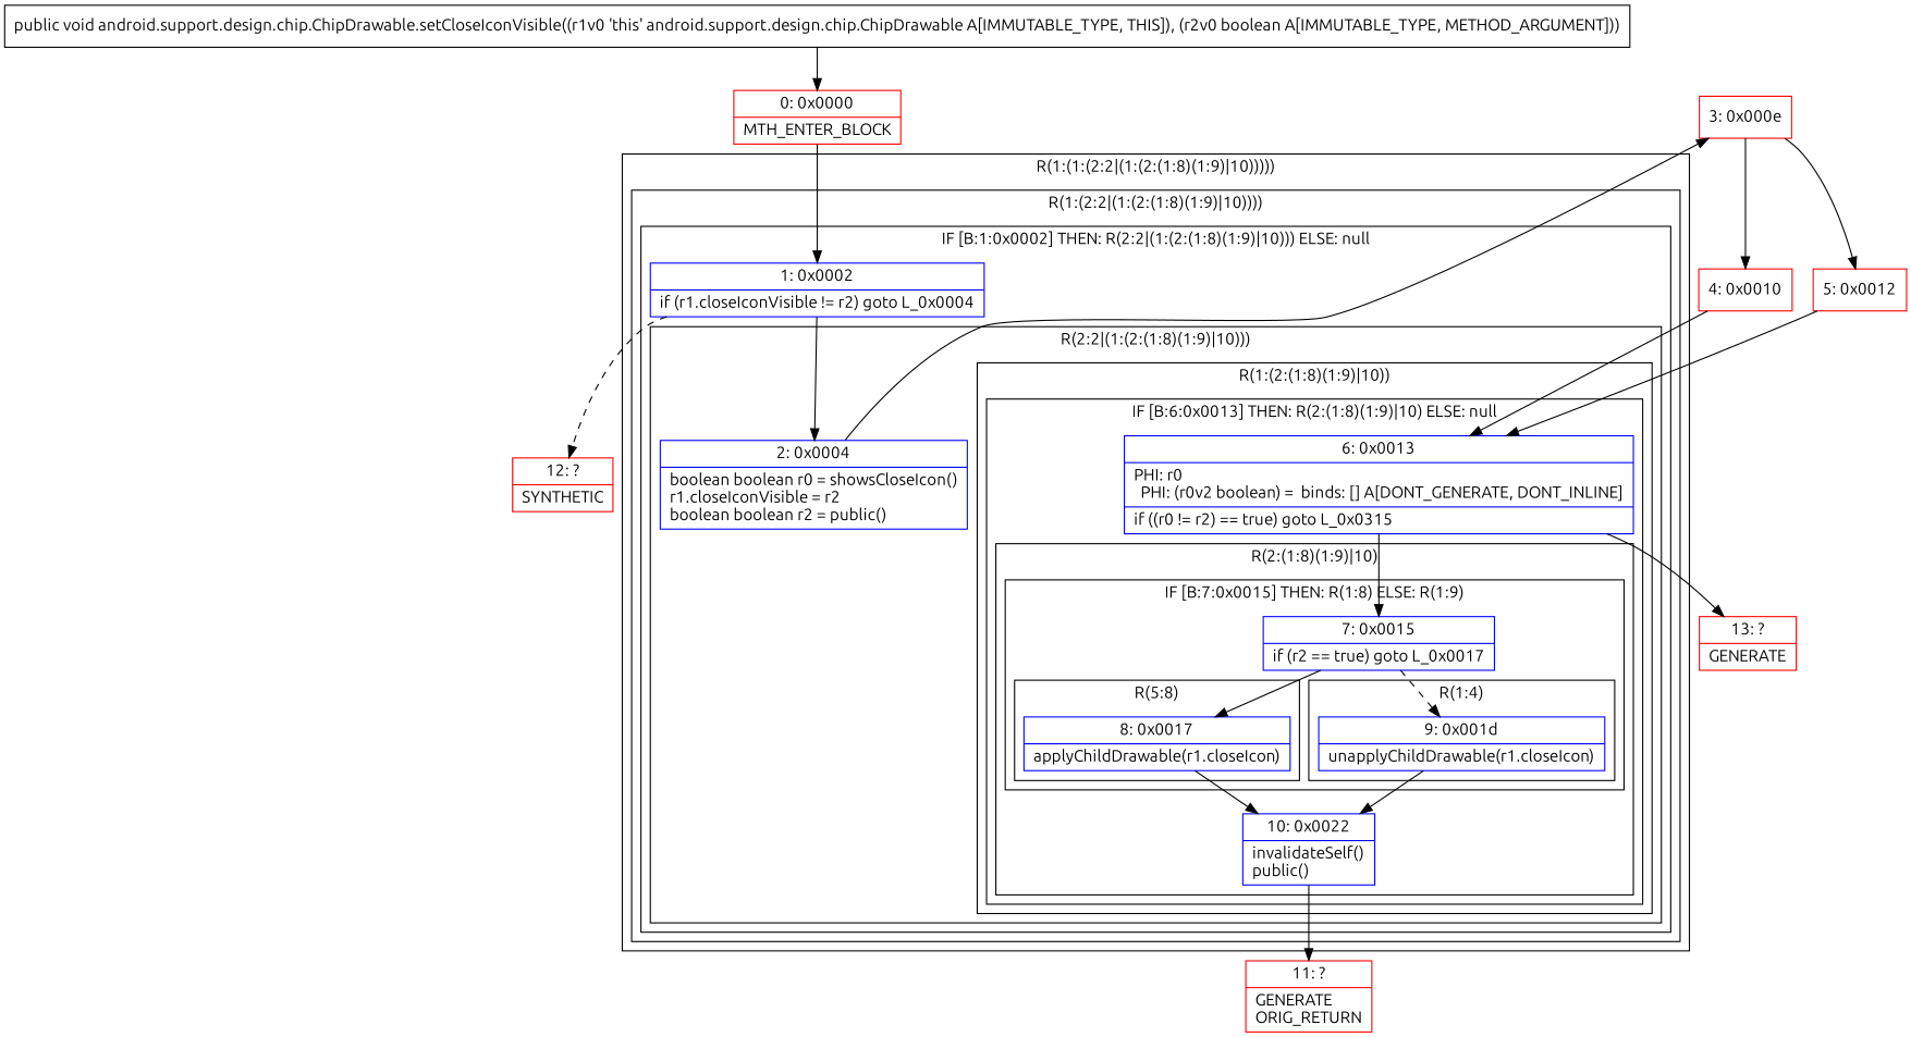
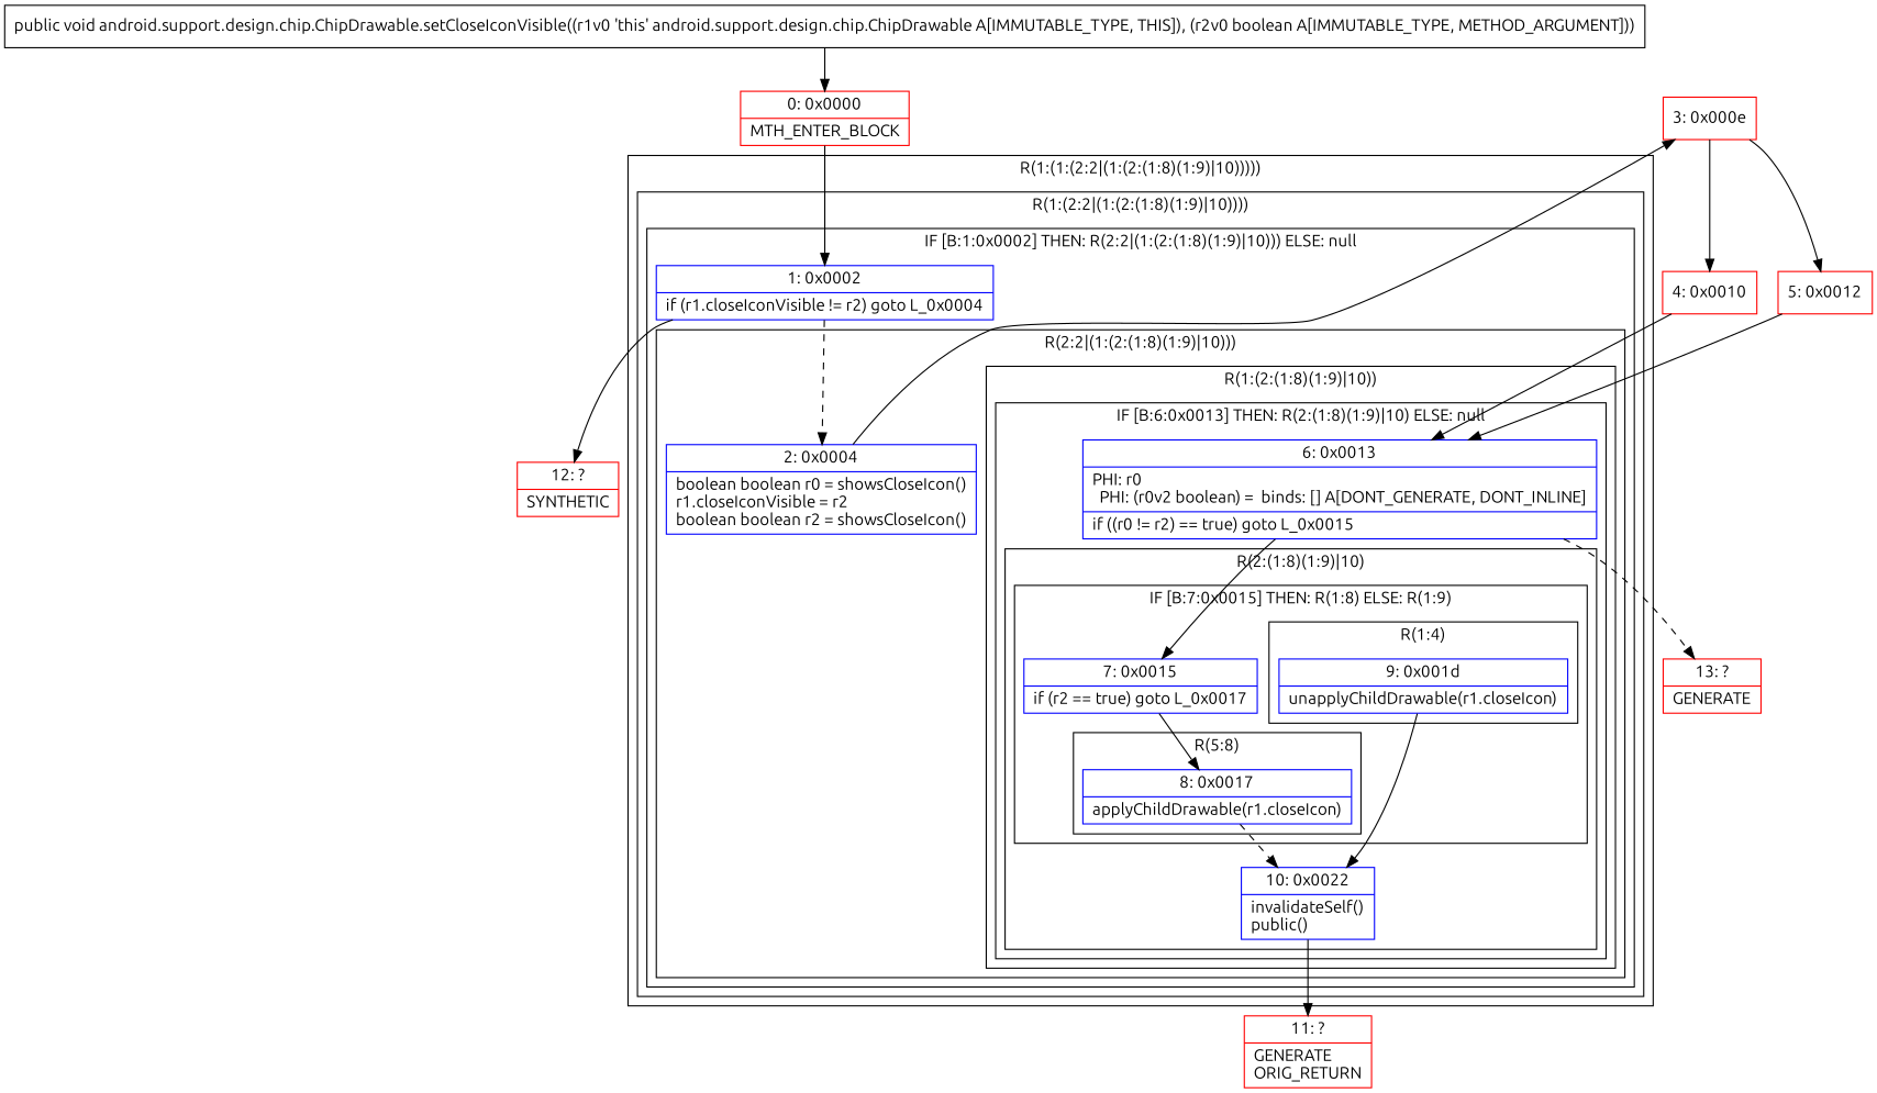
  digraph {
    fontname=Ubuntu
    node [color=blue fontname=Ubuntu shape=record]
    edge [fontname=Ubuntu]
    n1 [label="{8\:\ 0x0017|applyChildDrawable(r1.closeIcon)\l}"]
    n2 [label="{9\:\ 0x001d|unapplyChildDrawable(r1.closeIcon)\l}"]
    n3 [label="{7\:\ 0x0015|if (r2 == true) goto L_0x0017\l}"]
    n4 [label="{10\:\ 0x0022|invalidateSelf()\lpublic()\l}"]
-   n5 [label="{6\:\ 0x0013|PHI: r0 \l  PHI: (r0v2 boolean) =  binds: [] A[DONT_GENERATE, DONT_INLINE]\l|if ((r0 != r2) == true) goto L_0x0315\l}"]
-   n6 [label="{2\:\ 0x0004|boolean boolean r0 = showsCloseIcon()\lr1.closeIconVisible = r2\lboolean boolean r2 = public()\l}"]
+   n5 [label="{6\:\ 0x0013|PHI: r0 \l  PHI: (r0v2 boolean) =  binds: [] A[DONT_GENERATE, DONT_INLINE]\l|if ((r0 != r2) == true) goto L_0x0015\l}"]
+   n6 [label="{2\:\ 0x0004|boolean boolean r0 = showsCloseIcon()\lr1.closeIconVisible = r2\lboolean boolean r2 = showsCloseIcon()\l}"]
    n7 [label="{1\:\ 0x0002|if (r1.closeIconVisible != r2) goto L_0x0004\l}"]
    n8 [color=red label="{11\:\ ?|GENERATE\lORIG_RETURN\l}"]
    n9 [color=red label="{13\:\ ?|GENERATE\l}"]
    n10 [color=red label="{3\:\ 0x000e}"]
    n11 [color=red label="{12\:\ ?|SYNTHETIC\l}"]
    n12 [color=red label="{4\:\ 0x0010}"]
    n13 [color=red label="{5\:\ 0x0012}"]
    n14 [color=red label="{0\:\ 0x0000|MTH_ENTER_BLOCK\l}"]
    n15 [label="{public void android.support.design.chip.ChipDrawable.setCloseIconVisible((r1v0 'this' android.support.design.chip.ChipDrawable A[IMMUTABLE_TYPE, THIS]), (r2v0 boolean A[IMMUTABLE_TYPE, METHOD_ARGUMENT])) }" color=""]
    subgraph cluster_1 {
      label="R(1:(1:(2:2|(1:(2:(1:8)(1:9)|10)))))"
      subgraph cluster_2 {
        label="R(1:(2:2|(1:(2:(1:8)(1:9)|10))))"
        subgraph cluster_3 {
          label="IF [B:1:0x0002] THEN: R(2:2|(1:(2:(1:8)(1:9)|10))) ELSE: null"
          n7
          subgraph cluster_4 {
            label="R(2:2|(1:(2:(1:8)(1:9)|10)))"
            n6
            subgraph cluster_5 {
              label="R(1:(2:(1:8)(1:9)|10))"
              subgraph cluster_6 {
                label="IF [B:6:0x0013] THEN: R(2:(1:8)(1:9)|10) ELSE: null"
                n5
                subgraph cluster_7 {
                  label="R(2:(1:8)(1:9)|10)"
                  n4
                  subgraph cluster_8 {
                    label="IF [B:7:0x0015] THEN: R(1:8) ELSE: R(1:9)"
                    n3
                    subgraph cluster_9 {
                      label="R(5:8)"
                      n1
                    }
                    subgraph cluster_10 {
                      label="R(1:4)"
                      n2
                    }
                  }
                }
              }
            }
          }
        }
      }
    }
-   n1 -> n4
+   n1 -> n4 [style=dashed]
    n2 -> n4
    n3 -> n1
-   n3 -> n2 [style=dashed]
    n4 -> n8
    n5 -> n3
-   n5 -> n9 [style=solid]
+   n5 -> n9 [style=dashed]
    n6 -> n10
-   n7 -> n6
-   n7 -> n11 [style=dashed]
+   n7 -> n6 [style=dashed]
+   n7 -> n11 [style=solid]
    n10 -> n12
    n10 -> n13
    n12 -> n5
    n13 -> n5
    n14 -> n7
    n15 -> n14
  }
